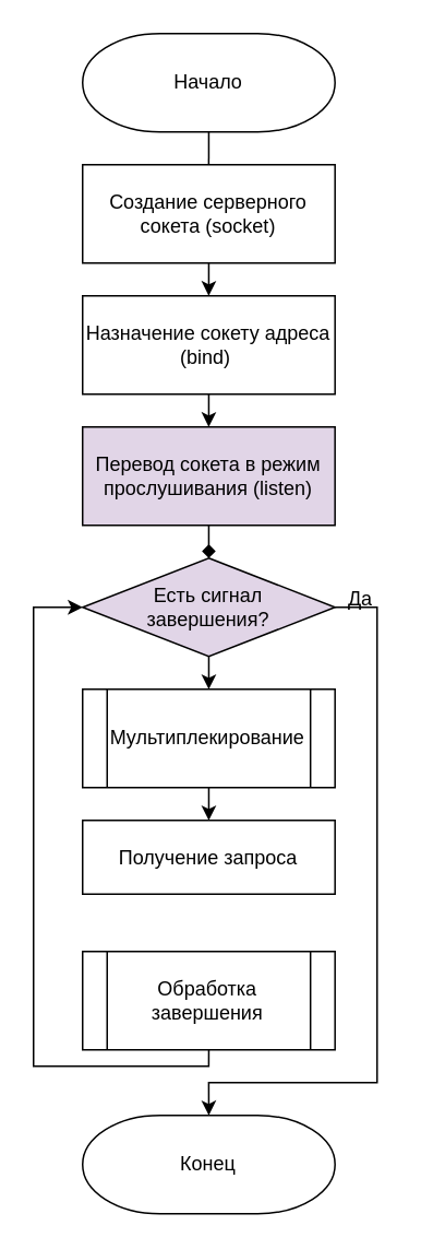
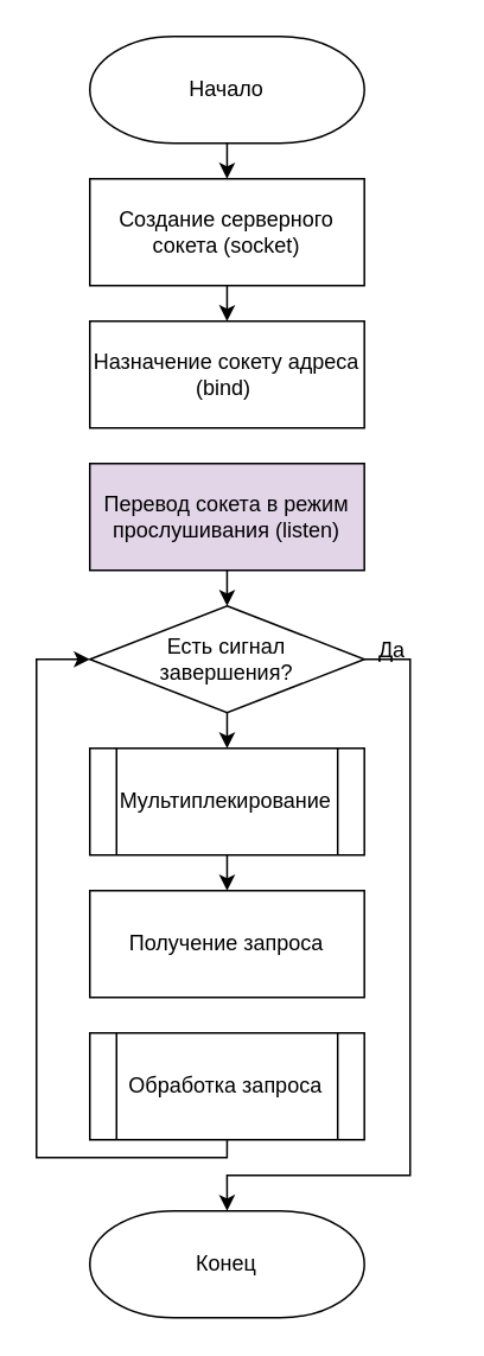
  <mxCell id="0" />
  <mxCell id="1" parent="0" />
- <mxCell id="2" style="edgeStyle=orthogonalEdgeStyle;rounded=0;orthogonalLoop=1;jettySize=auto;html=1;exitX=0.5;exitY=1;exitDx=0;exitDy=0;exitPerimeter=0;endArrow=none;" parent="1" source="3" target="5" edge="1"><mxGeometry relative="1" as="geometry" /></mxCell>
+ <mxCell id="2" style="edgeStyle=orthogonalEdgeStyle;rounded=0;orthogonalLoop=1;jettySize=auto;html=1;exitX=0.5;exitY=1;exitDx=0;exitDy=0;exitPerimeter=0;" parent="1" source="3" target="5" edge="1"><mxGeometry relative="1" as="geometry" /></mxCell>
  <mxCell id="3" value="Начало" style="strokeWidth=1;html=1;shape=mxgraph.flowchart.terminator;whiteSpace=wrap;spacingTop=0;aspect=fixed;strokeColor=default;" parent="1" vertex="1"><mxGeometry x="50" y="20" width="154.29" height="60" as="geometry" /></mxCell>
  <mxCell id="4" style="edgeStyle=orthogonalEdgeStyle;rounded=0;orthogonalLoop=1;jettySize=auto;html=1;exitX=0.5;exitY=1;exitDx=0;exitDy=0;" parent="1" source="5" target="7" edge="1"><mxGeometry relative="1" as="geometry" /></mxCell>
  <mxCell id="5" value="Создание серверного сокета (socket)" style="rounded=0;whiteSpace=wrap;html=1;spacingTop=0;aspect=fixed;" parent="1" vertex="1"><mxGeometry x="50" y="100" width="154.29" height="60" as="geometry" /></mxCell>
- <mxCell id="6" style="edgeStyle=orthogonalEdgeStyle;rounded=0;orthogonalLoop=1;jettySize=auto;html=1;exitX=0.5;exitY=1;exitDx=0;exitDy=0;" parent="1" source="7" target="9" edge="1"><mxGeometry relative="1" as="geometry" /></mxCell>
  <mxCell id="7" value="Назначение сокету адреса (bind)&amp;nbsp;" style="rounded=0;whiteSpace=wrap;html=1;spacingTop=0;aspect=fixed;" parent="1" vertex="1"><mxGeometry x="50" y="180" width="154.29" height="60" as="geometry" /></mxCell>
- <mxCell id="8" style="edgeStyle=orthogonalEdgeStyle;rounded=0;orthogonalLoop=1;jettySize=auto;html=1;exitX=0.5;exitY=1;exitDx=0;exitDy=0;entryX=0.5;entryY=0;entryDx=0;entryDy=0;endArrow=diamond;" parent="1" source="9" target="11" edge="1"><mxGeometry relative="1" as="geometry" /></mxCell>
+ <mxCell id="8" style="edgeStyle=orthogonalEdgeStyle;rounded=0;orthogonalLoop=1;jettySize=auto;html=1;exitX=0.5;exitY=1;exitDx=0;exitDy=0;entryX=0.5;entryY=0;entryDx=0;entryDy=0;" parent="1" source="9" target="11" edge="1"><mxGeometry relative="1" as="geometry" /></mxCell>
  <mxCell id="9" value="Перевод сокета в режим прослушивания (listen)" style="rounded=0;whiteSpace=wrap;html=1;spacingTop=0;aspect=fixed;fillColor=#e1d5e7;" parent="1" vertex="1"><mxGeometry x="49.99" y="260" width="154.29" height="60" as="geometry" /></mxCell>
  <mxCell id="10" style="edgeStyle=orthogonalEdgeStyle;rounded=0;orthogonalLoop=1;jettySize=auto;html=1;exitX=0.5;exitY=1;exitDx=0;exitDy=0;entryX=0.5;entryY=0;entryDx=0;entryDy=0;" parent="1" source="11" target="13" edge="1"><mxGeometry relative="1" as="geometry" /></mxCell>
- <mxCell id="11" value="&lt;font style=&quot;font-size: 12px;&quot;&gt;Есть сигнал&lt;br&gt;завершения?&lt;/font&gt;" style="rhombus;whiteSpace=wrap;html=1;spacingTop=0;aspect=fixed;fillColor=#e1d5e7;" parent="1" vertex="1"><mxGeometry x="50" y="340" width="154.29" height="60" as="geometry" /></mxCell>
+ <mxCell id="11" value="&lt;font style=&quot;font-size: 12px;&quot;&gt;Есть сигнал&lt;br&gt;завершения?&lt;/font&gt;" style="rhombus;whiteSpace=wrap;html=1;spacingTop=0;aspect=fixed;" parent="1" vertex="1"><mxGeometry x="50" y="340" width="154.29" height="60" as="geometry" /></mxCell>
  <mxCell id="12" style="edgeStyle=orthogonalEdgeStyle;rounded=0;orthogonalLoop=1;jettySize=auto;html=1;exitX=0.5;exitY=1;exitDx=0;exitDy=0;entryX=0.5;entryY=0;entryDx=0;entryDy=0;" parent="1" source="13" target="16" edge="1"><mxGeometry relative="1" as="geometry" /></mxCell>
  <mxCell id="13" value="Мультиплекирование" style="shape=process;whiteSpace=wrap;html=1;backgroundOutline=1;spacingTop=0;aspect=fixed;" parent="1" vertex="1"><mxGeometry x="50" y="420" width="154.29" height="60" as="geometry" /></mxCell>
  <mxCell id="14" style="edgeStyle=orthogonalEdgeStyle;rounded=0;orthogonalLoop=1;jettySize=auto;html=1;exitX=0.5;exitY=1;exitDx=0;exitDy=0;entryX=0;entryY=0.5;entryDx=0;entryDy=0;" parent="1" source="15" target="11" edge="1"><mxGeometry relative="1" as="geometry"><Array as="points"><mxPoint x="127" y="650" /><mxPoint x="20" y="650" /><mxPoint x="20" y="370" /></Array></mxGeometry></mxCell>
- <mxCell id="15" value="Обработка завершения" style="shape=process;whiteSpace=wrap;html=1;backgroundOutline=1;spacingTop=0;aspect=fixed;" parent="1" vertex="1"><mxGeometry x="50" y="580" width="154.29" height="60" as="geometry" /></mxCell>
- <mxCell id="16" value="Получение запроса" style="rounded=0;whiteSpace=wrap;html=1;spacingTop=0;aspect=fixed;" parent="1" vertex="1"><mxGeometry x="50" y="500" width="154.29" height="45" as="geometry" /></mxCell>
+ <mxCell id="15" value="Обработка запроса" style="shape=process;whiteSpace=wrap;html=1;backgroundOutline=1;spacingTop=0;aspect=fixed;" parent="1" vertex="1"><mxGeometry x="50" y="580" width="154.29" height="60" as="geometry" /></mxCell>
+ <mxCell id="16" value="Получение запроса" style="rounded=0;whiteSpace=wrap;html=1;spacingTop=0;aspect=fixed;" parent="1" vertex="1"><mxGeometry x="50" y="500" width="154.29" height="60" as="geometry" /></mxCell>
  <mxCell id="17" value="Конец" style="strokeWidth=1;html=1;shape=mxgraph.flowchart.terminator;whiteSpace=wrap;spacingTop=0;aspect=fixed;" parent="1" vertex="1"><mxGeometry x="50" y="680" width="154.29" height="60" as="geometry" /></mxCell>
  <mxCell id="18" style="edgeStyle=orthogonalEdgeStyle;rounded=0;orthogonalLoop=1;jettySize=auto;html=1;exitX=1;exitY=0.5;exitDx=0;exitDy=0;entryX=0.5;entryY=0;entryDx=0;entryDy=0;entryPerimeter=0;" parent="1" source="11" target="17" edge="1"><mxGeometry relative="1" as="geometry"><Array as="points"><mxPoint x="230" y="370" /><mxPoint x="230" y="660" /><mxPoint x="127" y="660" /></Array></mxGeometry></mxCell>
  <mxCell id="19" value="Да" style="text;html=1;strokeColor=none;fillColor=none;align=center;verticalAlign=middle;whiteSpace=wrap;rounded=0;" parent="1" vertex="1"><mxGeometry x="190" y="350" width="60" height="30" as="geometry" /></mxCell>
